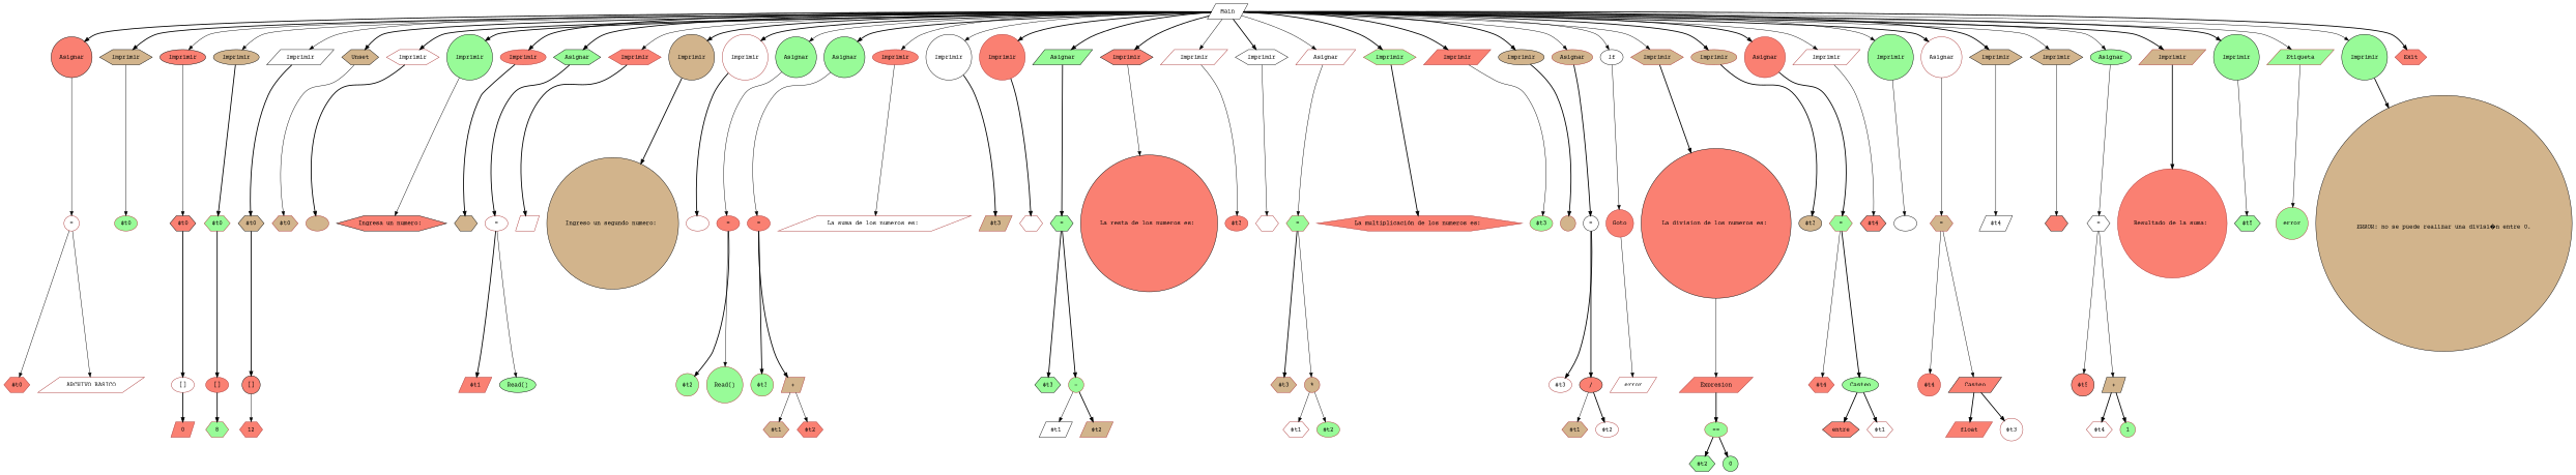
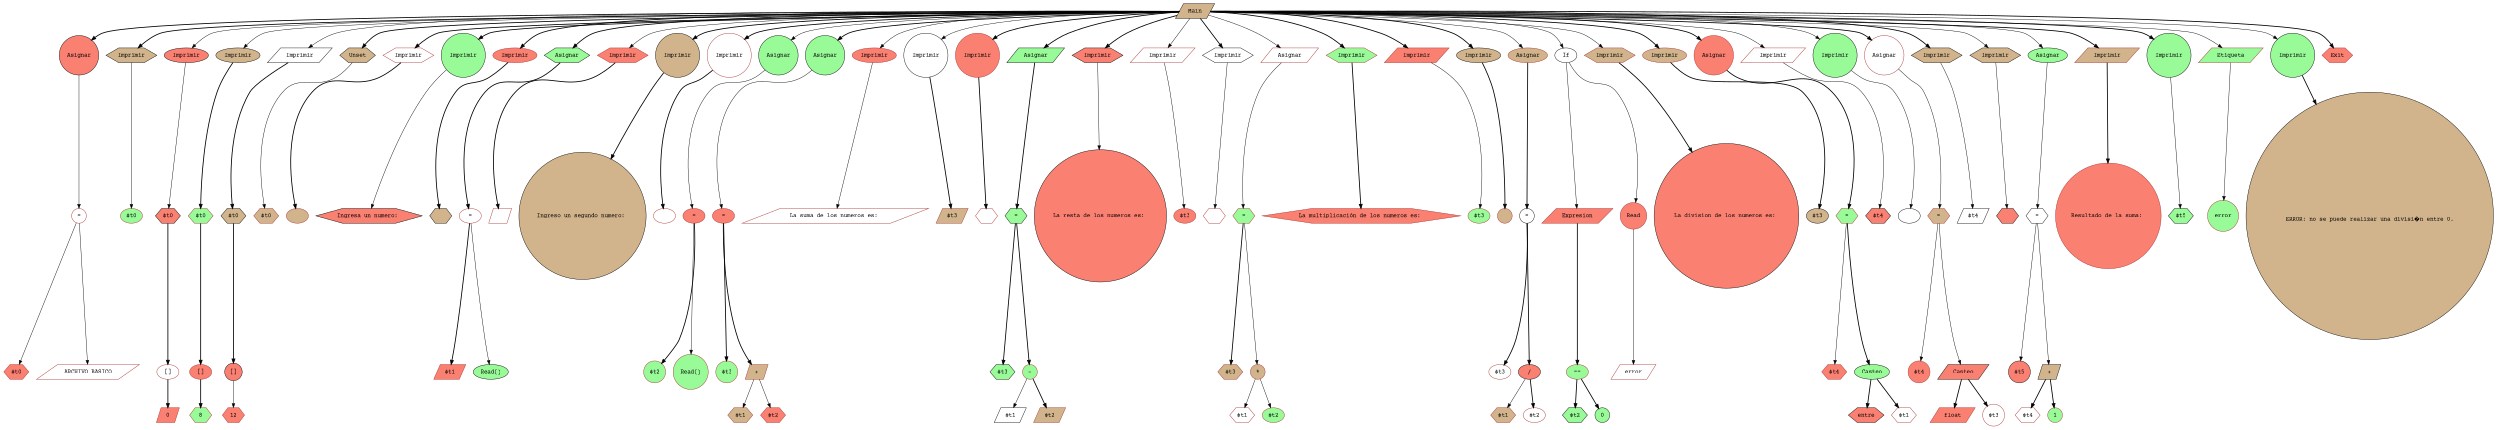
  digraph {
    fontname="Courier Prime"
    node [color=brown fillcolor=salmon fontname="Courier Prime" shape=hexagon style=filled]
    edge [fontname="Courier Prime" style=bold]
-   n1 [color=black fillcolor=white label=Main shape=parallelogram]
+   n1 [color=black fillcolor=tan label=Main shape=parallelogram]
    n2 [color=black label=Asignar shape=circle]
    n3 [color=black fillcolor=tan label=Imprimir]
    n4 [color=black label=Imprimir shape=ellipse]
    n5 [color=black fillcolor=tan label=Imprimir shape=ellipse]
    n6 [color=black fillcolor=white label=Imprimir shape=parallelogram]
    n7 [color=black fillcolor=tan label=Unset]
    n8 [fillcolor=white label=Imprimir]
    n9 [color=black fillcolor=palegreen label=Imprimir shape=circle]
    n10 [label=Imprimir shape=ellipse]
    n11 [color=black fillcolor=palegreen label=Asignar]
    n12 [label=Imprimir]
    n13 [color=black fillcolor=tan label=Imprimir shape=circle]
    n14 [fillcolor=white label=Imprimir shape=circle]
    n15 [color=black fillcolor=palegreen label=Asignar shape=circle]
    n16 [color=black fillcolor=palegreen label=Asignar shape=circle]
    n17 [label=Imprimir shape=ellipse]
    n18 [color=black fillcolor=white label=Imprimir shape=circle]
    n19 [label=Imprimir shape=circle]
    n20 [color=black fillcolor=palegreen label=Asignar shape=parallelogram]
    n21 [color=black label=Imprimir]
    n22 [fillcolor=white label=Imprimir shape=parallelogram]
    n23 [color=black fillcolor=white label=Imprimir]
    n24 [fillcolor=white label=Asignar shape=parallelogram]
    n25 [fillcolor=palegreen label=Imprimir]
    n26 [label=Imprimir shape=parallelogram]
    n27 [color=black fillcolor=tan label=Imprimir shape=ellipse]
    n28 [fillcolor=tan label=Asignar shape=ellipse]
    n29 [color=black fillcolor=white label=If shape=ellipse]
    n30 [fillcolor=tan label=Imprimir]
    n31 [fillcolor=tan label=Imprimir shape=ellipse]
    n32 [label=Asignar shape=circle]
    n33 [fillcolor=white label=Imprimir shape=parallelogram]
    n34 [color=black fillcolor=palegreen label=Imprimir shape=circle]
    n35 [fillcolor=white label=Asignar shape=circle]
    n36 [color=black fillcolor=tan label=Imprimir]
    n37 [color=black fillcolor=tan label=Imprimir]
    n38 [color=black fillcolor=palegreen label=Asignar shape=ellipse]
    n39 [fillcolor=tan label=Imprimir shape=parallelogram]
    n40 [color=black fillcolor=palegreen label=Imprimir shape=circle]
    n41 [fillcolor=palegreen label=Etiqueta shape=parallelogram]
    n42 [color=black fillcolor=palegreen label=Imprimir shape=circle]
    n43 [label=Exit]
    n44 [fillcolor=white label="=" shape=circle]
    n45 [fillcolor=palegreen label="$t0" shape=ellipse]
    n46 [color=black label="$t0"]
    n47 [fillcolor=palegreen label="$t0"]
    n48 [color=black fillcolor=tan label="$t0"]
    n49 [fillcolor=tan label="$t0"]
    n50 [fillcolor=tan label="\n" shape=ellipse]
    n51 [color=black label="Ingresa un numero: \n"]
    n52 [color=black fillcolor=tan label="\n"]
    n53 [fillcolor=white label="=" shape=ellipse]
    n54 [fillcolor=white label="\n" shape=parallelogram]
    n55 [color=black fillcolor=tan label="Ingreso un segundo numero: " shape=circle]
    n56 [fillcolor=white label="\n" shape=ellipse]
    n57 [label="=" shape=ellipse]
    n58 [label="=" shape=ellipse]
    n59 [fillcolor=white label="La suma de los numeros es: " shape=parallelogram]
    n60 [fillcolor=tan label="$t3" shape=parallelogram]
    n61 [fillcolor=white label="\n"]
    n62 [color=black fillcolor=palegreen label="="]
    n63 [color=black label="La resta de los numeros es: " shape=circle]
    n64 [label="$t3" shape=ellipse]
    n65 [fillcolor=white label="\n"]
    n66 [fillcolor=palegreen label="="]
    n67 [label="La multiplicación de los numeros es: "]
    n68 [fillcolor=palegreen label="$t3" shape=ellipse]
    n69 [fillcolor=tan label="\n" shape=circle]
    n70 [color=black fillcolor=white label="=" shape=circle]
    n71 [label=Expresion shape=parallelogram]
-   n72 [label=Goto shape=circle]
+   n72 [label=Read shape=circle]
    n73 [color=black label="La division de los numeros es: " shape=circle]
    n74 [color=black fillcolor=tan label="$t3" shape=ellipse]
    n75 [fillcolor=palegreen label="="]
    n76 [color=black label="$t4"]
    n77 [color=black fillcolor=white label="\n" shape=ellipse]
    n78 [fillcolor=tan label="="]
    n79 [color=black fillcolor=white label="$t4" shape=parallelogram]
    n80 [color=black label="\n"]
    n81 [color=black fillcolor=white label="="]
    n82 [label="Resultado de la suma: \n" shape=circle]
    n83 [color=black fillcolor=palegreen label="$t5"]
    n84 [fillcolor=palegreen label=error shape=circle]
    n85 [color=black fillcolor=tan label="\nERROR: no se puede realizar una divisi�n entre 0." shape=circle]
    n86 [label="$t0"]
    n87 [fillcolor=white label="ARCHIVO BASICO\n" shape=parallelogram]
    n88 [fillcolor=white label="[]" shape=ellipse]
    n89 [label=0 shape=parallelogram]
    n90 [label="[]" shape=ellipse]
    n91 [fillcolor=palegreen label=8]
    n92 [color=black label="[]" shape=circle]
    n93 [label=12]
    n94 [label="$t1" shape=parallelogram]
    n95 [color=black fillcolor=palegreen label="Read()" shape=ellipse]
    n96 [fillcolor=palegreen label="$t2" shape=circle]
    n97 [fillcolor=palegreen label="Read()" shape=circle]
    n98 [fillcolor=palegreen label="$t3" shape=circle]
    n99 [fillcolor=tan label="+" shape=parallelogram]
    n100 [fillcolor=tan label="$t1"]
    n101 [label="$t2"]
    n102 [color=black fillcolor=palegreen label="$t3"]
    n103 [fillcolor=palegreen label="-" shape=circle]
    n104 [color=black fillcolor=white label="$t1" shape=parallelogram]
    n105 [fillcolor=tan label="$t2" shape=parallelogram]
    n106 [fillcolor=tan label="$t3"]
    n107 [fillcolor=tan label="*" shape=circle]
    n108 [fillcolor=white label="$t1"]
    n109 [fillcolor=palegreen label="$t2" shape=ellipse]
    n110 [fillcolor=white label="$t3" shape=ellipse]
    n111 [color=black label="/" shape=ellipse]
    n112 [fillcolor=tan label="$t1"]
    n113 [fillcolor=white label="$t2" shape=ellipse]
    n114 [fillcolor=palegreen label="==" shape=ellipse]
    n115 [fillcolor=white label=error shape=parallelogram]
    n116 [color=black fillcolor=palegreen label="$t2"]
    n117 [color=black fillcolor=palegreen label=0 shape=circle]
    n118 [label="$t4"]
    n119 [color=black fillcolor=palegreen label=Casteo shape=ellipse]
    n120 [color=black label=entre]
    n121 [fillcolor=white label="$t1"]
    n122 [label="$t4" shape=circle]
    n123 [color=black label=Casteo shape=parallelogram]
    n124 [label=float shape=parallelogram]
    n125 [fillcolor=white label="$t3" shape=circle]
    n126 [color=black label="$t5" shape=circle]
    n127 [color=black fillcolor=tan label="+" shape=parallelogram]
    n128 [fillcolor=white label="$t4"]
    n129 [fillcolor=palegreen label=1 shape=circle]
    n1 -> n2
    n1 -> n3
    n1 -> n4 [style=solid]
    n1 -> n5 [style=solid]
    n1 -> n6 [style=solid]
    n1 -> n7
    n1 -> n8
    n1 -> n9
    n1 -> n10
    n1 -> n11
    n1 -> n12 [style=solid]
    n1 -> n13
    n1 -> n14
    n1 -> n15 [style=solid]
    n1 -> n16
    n1 -> n17 [style=solid]
    n1 -> n18 [style=solid]
    n1 -> n19
    n1 -> n20
    n1 -> n21
    n1 -> n22 [style=solid]
    n1 -> n23
    n1 -> n24 [style=solid]
    n1 -> n25
    n1 -> n26
    n1 -> n27
    n1 -> n28 [style=solid]
    n1 -> n29 [style=solid]
    n1 -> n30 [style=solid]
    n1 -> n31
    n1 -> n32
    n1 -> n33 [style=solid]
    n1 -> n34 [style=solid]
    n1 -> n35
    n1 -> n36
    n1 -> n37 [style=solid]
    n1 -> n38 [style=solid]
    n1 -> n39
    n1 -> n40
    n1 -> n41 [style=solid]
    n1 -> n42 [style=solid]
    n1 -> n43
    n2 -> n44 [style=solid]
    n3 -> n45 [style=solid]
    n4 -> n46 [style=solid]
    n5 -> n47
    n6 -> n48
    n7 -> n49 [style=solid]
    n8 -> n50
    n9 -> n51 [style=solid]
    n10 -> n52
    n11 -> n53
    n12 -> n54
    n13 -> n55
    n14 -> n56
    n15 -> n57 [style=solid]
    n16 -> n58 [style=solid]
    n17 -> n59 [style=solid]
    n18 -> n60
    n19 -> n61
    n20 -> n62
    n21 -> n63 [style=solid]
    n22 -> n64 [style=solid]
    n23 -> n65 [style=solid]
    n24 -> n66 [style=solid]
    n25 -> n67
    n26 -> n68 [style=solid]
    n27 -> n69
    n28 -> n70
-   n73 -> n71 [style=solid]
+   n29 -> n71 [style=solid]
    n29 -> n72 [style=solid]
    n30 -> n73
    n31 -> n74
    n32 -> n75
    n33 -> n76 [style=solid]
    n34 -> n77 [style=solid]
    n35 -> n78 [style=solid]
    n36 -> n79 [style=solid]
    n37 -> n80 [style=solid]
    n38 -> n81 [style=solid]
    n39 -> n82
    n40 -> n83 [style=solid]
    n41 -> n84 [style=solid]
    n42 -> n85
    n44 -> n86 [style=solid]
    n44 -> n87 [style=solid]
    n46 -> n88
    n47 -> n90
    n48 -> n92
    n53 -> n94
    n53 -> n95 [style=solid]
    n57 -> n96
    n57 -> n97 [style=solid]
    n58 -> n98
    n58 -> n99
    n62 -> n102
    n62 -> n103
    n66 -> n106
    n66 -> n107 [style=solid]
    n70 -> n110
    n70 -> n111
    n71 -> n114
    n72 -> n115 [style=solid]
    n75 -> n118 [style=solid]
    n75 -> n119
    n78 -> n122 [style=solid]
    n78 -> n123 [style=solid]
    n81 -> n126 [style=solid]
    n81 -> n127 [style=solid]
    n88 -> n89
    n90 -> n91
    n92 -> n93 [style=solid]
    n99 -> n100 [style=solid]
    n99 -> n101 [style=solid]
    n103 -> n104 [style=solid]
    n103 -> n105
    n107 -> n108 [style=solid]
    n107 -> n109 [style=solid]
    n111 -> n112 [style=solid]
    n111 -> n113
    n114 -> n116
    n114 -> n117
    n119 -> n120
    n119 -> n121
    n123 -> n124
    n123 -> n125
    n127 -> n128
    n127 -> n129
  }
